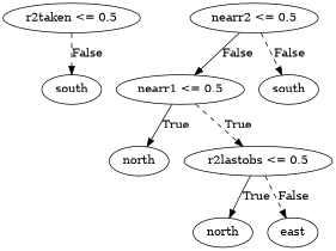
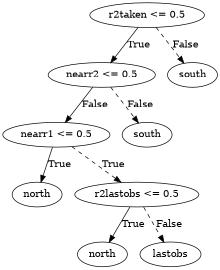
  digraph {
    n1 [label="r2taken <= 0.5"]
    n2 [label="nearr2 <= 0.5"]
    n3 [label=south]
    n4 [label="nearr1 <= 0.5"]
    n5 [label=south]
    n6 [label=north]
    n7 [label="r2lastobs <= 0.5"]
    n8 [label=north]
-   n9 [label=east]
+   n9 [label=lastobs]
+   n1 -> n2 [label=True]
    n1 -> n3 [label=False style=dashed]
    n2 -> n4 [label=False]
    n2 -> n5 [label=False style=dashed]
    n4 -> n6 [label=True]
    n4 -> n7 [label=True style=dashed]
    n7 -> n8 [label=True]
    n7 -> n9 [label=False style=dashed]
  }
